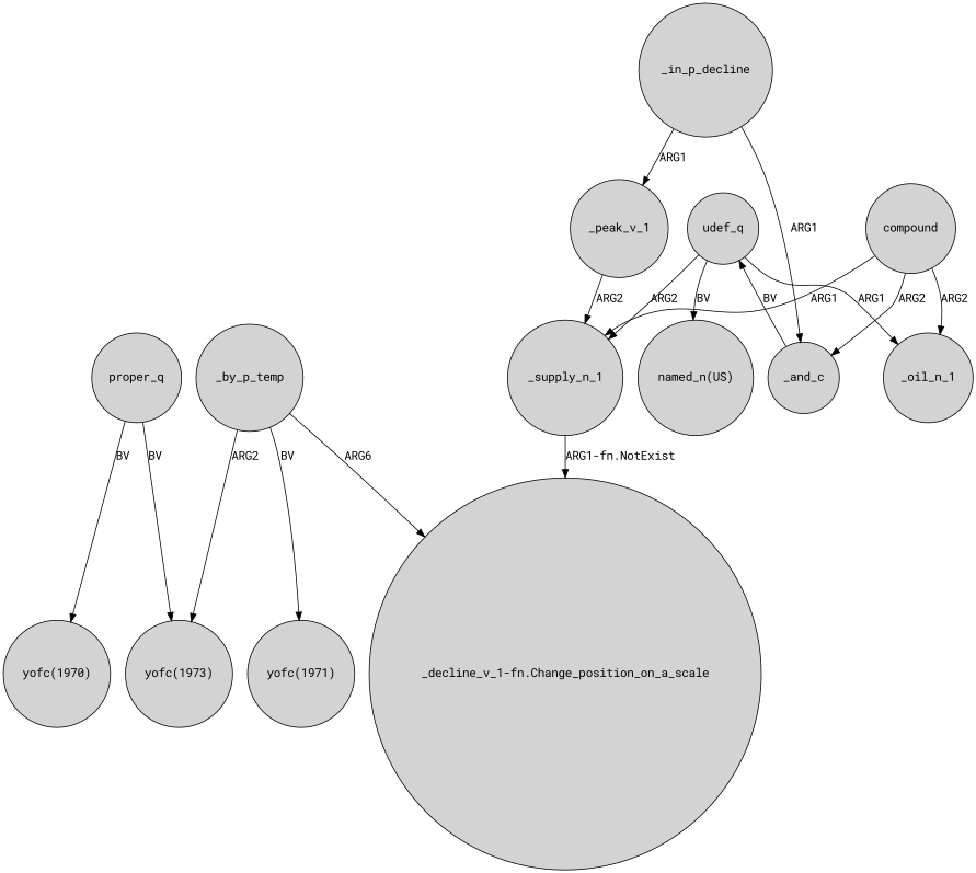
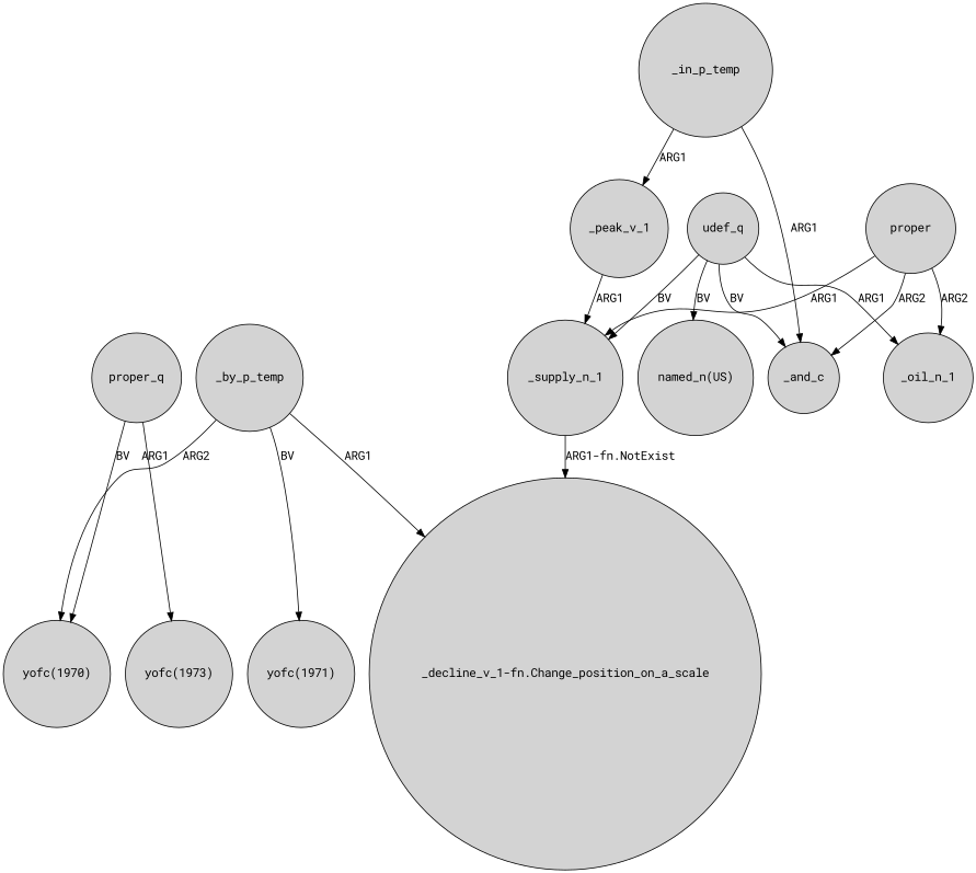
  digraph {
    fontname="Roboto Mono"
    node [fontname="Roboto Mono" shape=circle style=filled]
    edge [fontname="Roboto Mono"]
    _by_p_temp
    "yofc(1973)"
    "_decline_v_1-fn.Change_position_on_a_scale"
    "yofc(1971)"
    proper_q
    "yofc(1970)"
    udef_q
    "named_n(US)"
    _supply_n_1
    _and_c
    _oil_n_1
-   _in_p_temp [label=_in_p_decline]
+   _in_p_temp
    _peak_v_1
-   compound
-   _by_p_temp -> "yofc(1973)" [label=ARG2]
-   _by_p_temp -> "_decline_v_1-fn.Change_position_on_a_scale" [label=ARG6]
+   compound [label=proper]
+   _by_p_temp -> "yofc(1970)" [label=ARG2]
+   _by_p_temp -> "_decline_v_1-fn.Change_position_on_a_scale" [label=ARG1]
    _by_p_temp -> "yofc(1971)" [label=BV]
-   proper_q -> "yofc(1973)" [label=BV]
+   proper_q -> "yofc(1973)" [label=ARG1]
    proper_q -> "yofc(1970)" [label=BV]
    udef_q -> "named_n(US)" [label=BV]
-   udef_q -> _supply_n_1 [label=ARG2]
-   _and_c -> udef_q [label=BV]
+   udef_q -> _supply_n_1 [label=BV]
+   udef_q -> _and_c [label=BV]
    udef_q -> _oil_n_1 [label=ARG1]
    _supply_n_1 -> "_decline_v_1-fn.Change_position_on_a_scale" [label="ARG1-fn.NotExist"]
    _in_p_temp -> _and_c [label=ARG1]
    _in_p_temp -> _peak_v_1 [label=ARG1]
-   _peak_v_1 -> _supply_n_1 [label=ARG2]
+   _peak_v_1 -> _supply_n_1 [label=ARG1]
    compound -> _supply_n_1 [label=ARG1]
    compound -> _and_c [label=ARG2]
    compound -> _oil_n_1 [label=ARG2]
  }
